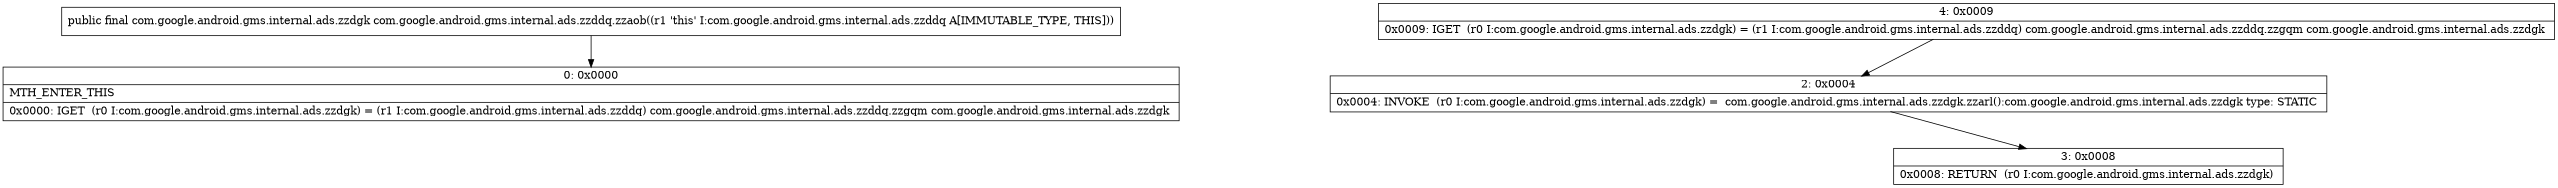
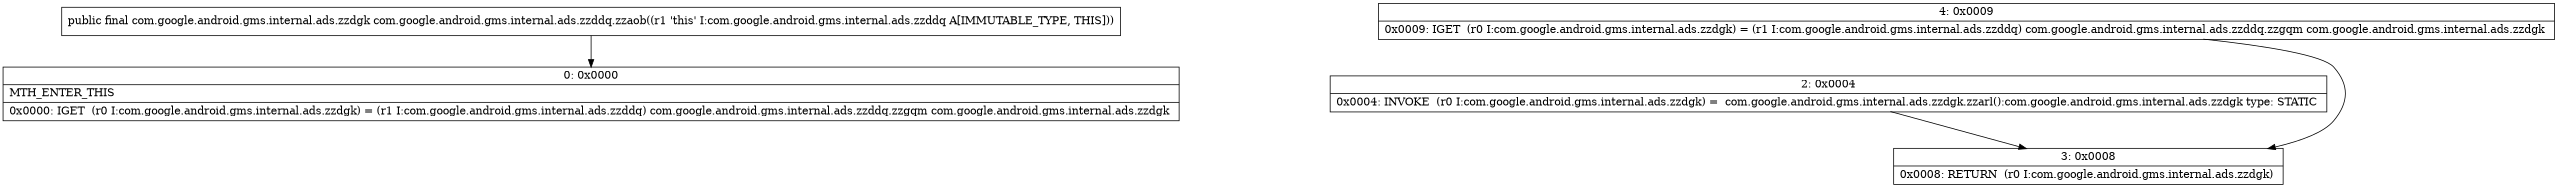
  digraph {
    node [shape=record]
    n1 [label="{0\:\ 0x0000|MTH_ENTER_THIS\l|0x0000: IGET  (r0 I:com.google.android.gms.internal.ads.zzdgk) = (r1 I:com.google.android.gms.internal.ads.zzddq) com.google.android.gms.internal.ads.zzddq.zzgqm com.google.android.gms.internal.ads.zzdgk \l}"]
    n2 [label="{2\:\ 0x0004|0x0004: INVOKE  (r0 I:com.google.android.gms.internal.ads.zzdgk) =  com.google.android.gms.internal.ads.zzdgk.zzarl():com.google.android.gms.internal.ads.zzdgk type: STATIC \l}"]
    n3 [label="{3\:\ 0x0008|0x0008: RETURN  (r0 I:com.google.android.gms.internal.ads.zzdgk) \l}"]
    n4 [label="{4\:\ 0x0009|0x0009: IGET  (r0 I:com.google.android.gms.internal.ads.zzdgk) = (r1 I:com.google.android.gms.internal.ads.zzddq) com.google.android.gms.internal.ads.zzddq.zzgqm com.google.android.gms.internal.ads.zzdgk \l}"]
    n5 [label="{public final com.google.android.gms.internal.ads.zzdgk com.google.android.gms.internal.ads.zzddq.zzaob((r1 'this' I:com.google.android.gms.internal.ads.zzddq A[IMMUTABLE_TYPE, THIS])) }"]
    n2 -> n3
-   n4 -> n2
+   n4 -> n3
    n5 -> n1
  }
